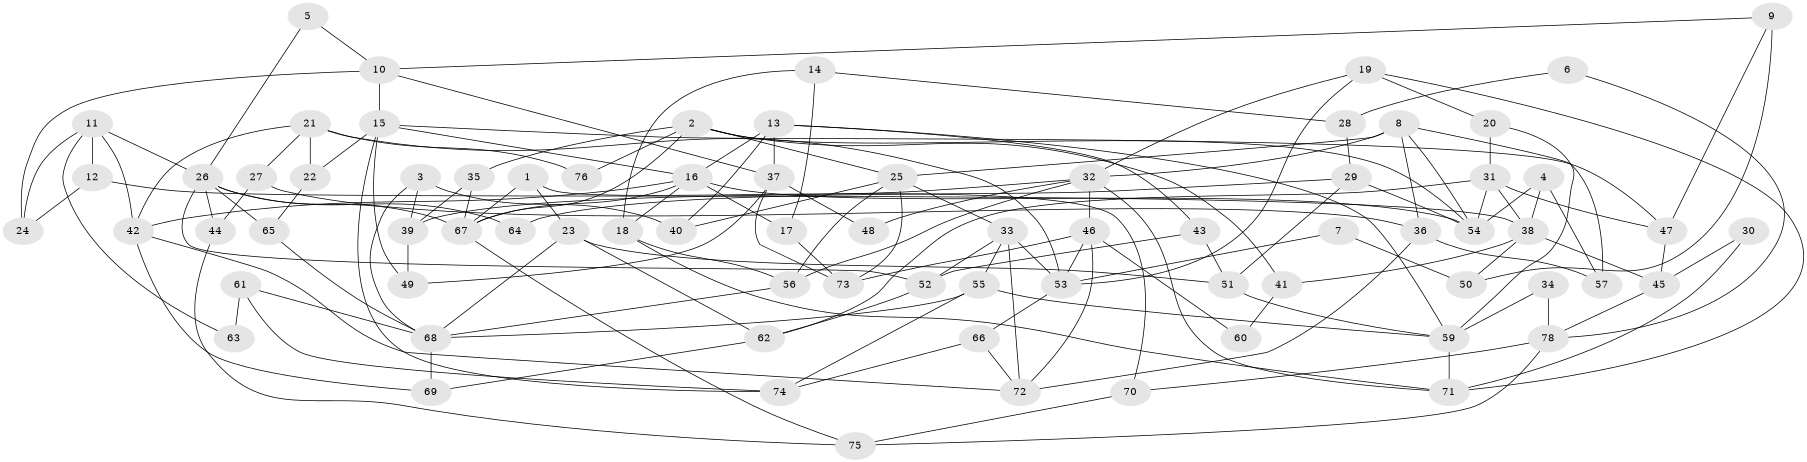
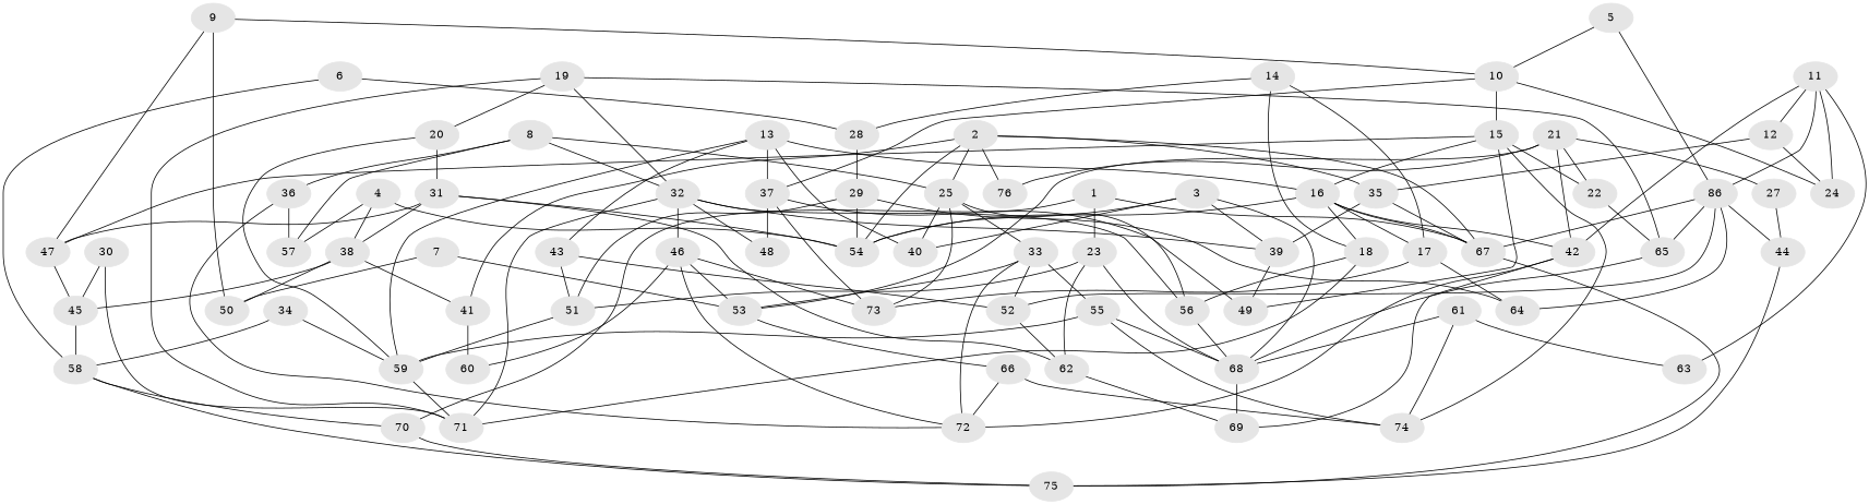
  graph {
    node [color=gray90 style=filled]
    1
    23
    67
    70
    68
    51
    62
    75
    2
    25
    35
    41
    54
    76
    40
    56
    73
    33
    39
    60
    3
    49
    69
    4
    38
    57
    45
    50
    5
    10
-   26
+   26 [label=86]
    15
    24
    37
    64
    65
    44
    52
    6
    28
-   58 [label=78]
+   58
    29
    7
    53
    66
    8
    32
    36
    71
    46
    48
    72
    9
    47
    16
    22
    74
    11
    12
    42
    63
    13
    43
    59
    17
    18
    14
    19
    20
    31
    21
    27
    55
    30
    34
    61
    1 -- 23
    1 -- 67
    1 -- 70
    23 -- 68
    23 -- 51
    23 -- 62
    67 -- 75
    70 -- 75
    68 -- 69
    51 -- 59
    62 -- 69
    2 -- 67
    2 -- 25
    2 -- 35
    2 -- 41
    2 -- 54
    2 -- 76
    25 -- 40
    25 -- 56
    25 -- 73
    25 -- 33
    35 -- 67
    35 -- 39
    41 -- 60
    56 -- 68
    33 -- 52
    33 -- 53
    33 -- 72
    33 -- 55
    39 -- 49
    3 -- 68
    3 -- 40
    3 -- 39
    4 -- 54
    4 -- 38
    4 -- 57
    38 -- 41
    38 -- 45
    38 -- 50
    45 -- 58
    5 -- 10
    5 -- 26
    10 -- 15
    10 -- 24
    10 -- 37
    26 -- 67
    26 -- 64
    26 -- 65
    26 -- 44
    26 -- 52
    15 -- 49
    15 -- 47
    15 -- 16
    15 -- 22
    15 -- 74
    37 -- 73
    37 -- 49
    37 -- 48
    65 -- 68
    44 -- 75
    52 -- 62
    6 -- 28
    6 -- 58
    28 -- 29
    58 -- 70
    58 -- 75
    29 -- 51
    29 -- 54
    29 -- 64
    7 -- 50
    7 -- 53
    53 -- 66
    66 -- 72
    66 -- 74
    8 -- 25
-   8 -- 54
+   3 -- 54
    8 -- 57
    8 -- 32
    8 -- 36
    32 -- 56
    32 -- 39
    32 -- 71
    32 -- 46
    32 -- 48
    36 -- 57
    36 -- 72
    46 -- 73
    46 -- 60
    46 -- 53
    46 -- 72
    9 -- 50
    9 -- 10
    9 -- 47
    47 -- 45
    16 -- 67
    16 -- 54
    16 -- 42
    16 -- 17
    16 -- 18
    22 -- 65
    11 -- 26
    11 -- 24
    11 -- 12
    11 -- 42
    11 -- 63
-   12 -- 38
+   12 -- 35
    12 -- 24
    42 -- 69
    42 -- 72
    13 -- 40
    13 -- 37
    13 -- 16
    13 -- 43
    13 -- 59
    43 -- 51
    43 -- 52
    59 -- 71
    17 -- 73
+   17 -- 64
    18 -- 56
    18 -- 71
    14 -- 28
    14 -- 17
    14 -- 18
-   19 -- 53
+   19 -- 65
    19 -- 32
    19 -- 71
    19 -- 20
    20 -- 59
    20 -- 31
    31 -- 62
    31 -- 54
    31 -- 38
    31 -- 47
    21 -- 76
    21 -- 53
    21 -- 22
    21 -- 42
    21 -- 27
    27 -- 44
-   27 -- 36
    55 -- 68
    55 -- 74
    55 -- 59
    30 -- 45
    30 -- 71
    34 -- 58
    34 -- 59
    61 -- 68
    61 -- 74
    61 -- 63
  }
